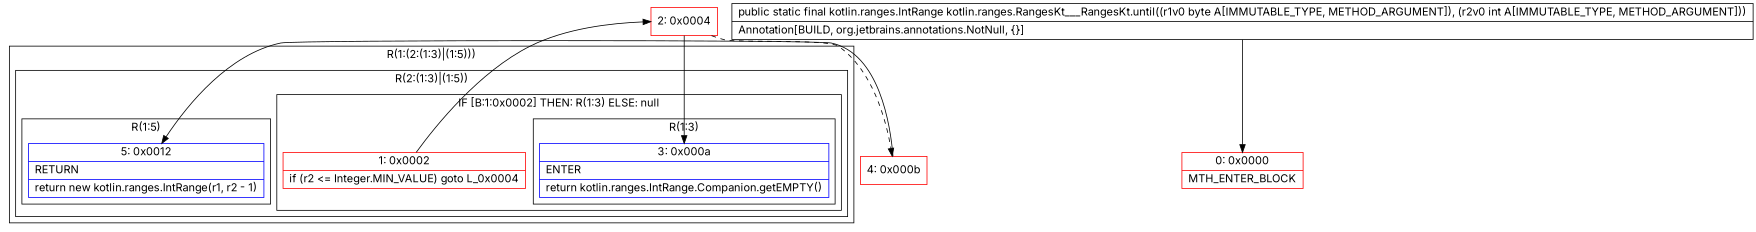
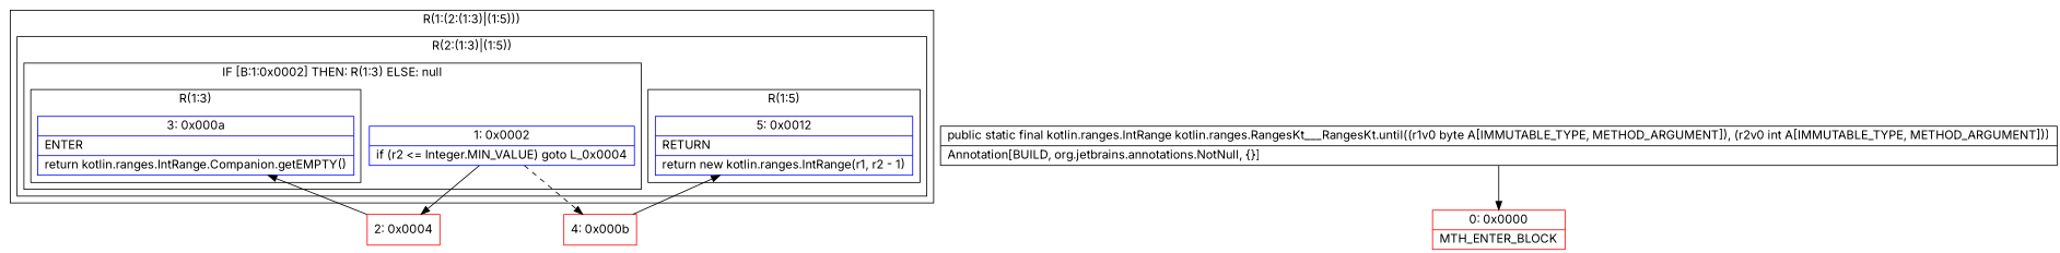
  digraph {
    fontname=Inter
    node [color=blue fontname=Inter shape=record]
    edge [fontname=Inter]
    n1 [label="{3\:\ 0x000a|ENTER\l|return kotlin.ranges.IntRange.Companion.getEMPTY()\l}"]
-   n2 [color=red label="{1\:\ 0x0002|if (r2 \<= Integer.MIN_VALUE) goto L_0x0004\l}"]
+   n2 [label="{1\:\ 0x0002|if (r2 \<= Integer.MIN_VALUE) goto L_0x0004\l}"]
    n3 [label="{5\:\ 0x0012|RETURN\l|return new kotlin.ranges.IntRange(r1, r2 \- 1)\l}"]
    n4 [color=red label="{2\:\ 0x0004}"]
    n5 [color=red label="{4\:\ 0x000b}"]
    n6 [color=red label="{0\:\ 0x0000|MTH_ENTER_BLOCK\l}"]
    n7 [label="{public static final kotlin.ranges.IntRange kotlin.ranges.RangesKt___RangesKt.until((r1v0 byte A[IMMUTABLE_TYPE, METHOD_ARGUMENT]), (r2v0 int A[IMMUTABLE_TYPE, METHOD_ARGUMENT]))  | Annotation[BUILD, org.jetbrains.annotations.NotNull, \{\}]\l}" color=""]
    subgraph cluster_1 {
      label="R(1:(2:(1:3)|(1:5)))"
      subgraph cluster_2 {
        label="R(2:(1:3)|(1:5))"
        subgraph cluster_3 {
          label="IF [B:1:0x0002] THEN: R(1:3) ELSE: null"
          n2
          subgraph cluster_4 {
            label="R(1:3)"
            n1
          }
        }
        subgraph cluster_5 {
          label="R(1:5)"
          n3
        }
      }
    }
    n2 -> n4
-   n4 -> n5 [style=dashed]
+   n2 -> n5 [style=dashed]
    n4 -> n1
    n5 -> n3
    n7 -> n6
  }
